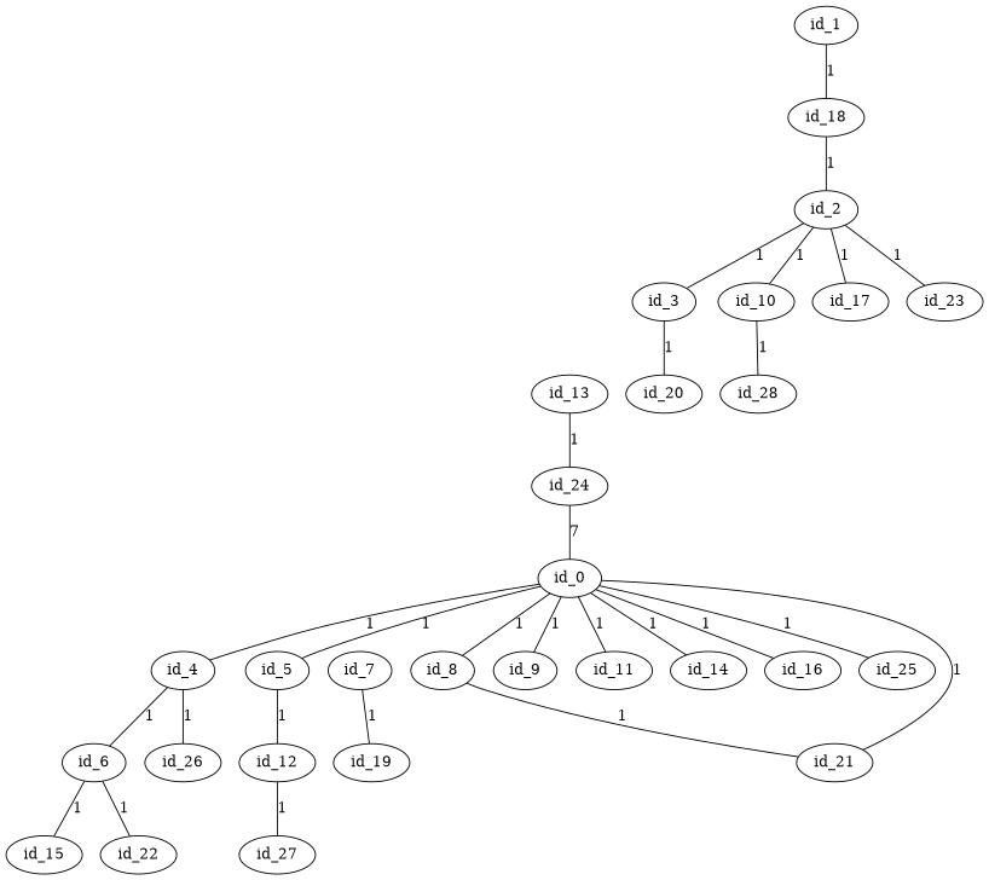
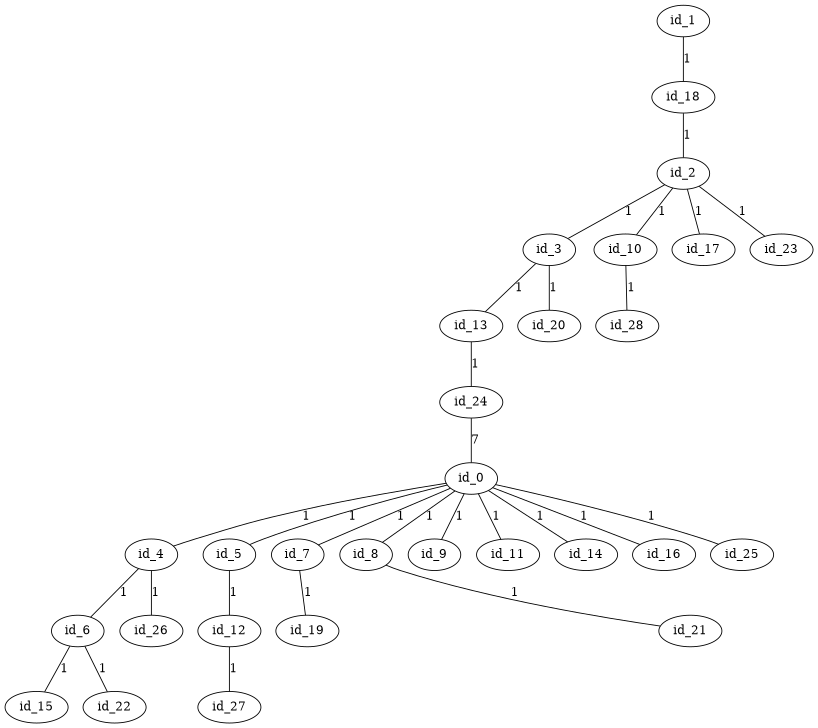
  graph {
    id_0
    id_4
    id_5
    id_7
    id_8
    id_9
    id_11
    id_14
    id_16
    id_25
    id_6
    id_26
    id_12
    id_19
    id_21
    id_1
    id_18
    id_2
    id_3
    id_10
    id_17
    id_23
    id_13
    id_20
    id_28
    id_24
    id_15
    id_22
    id_27
    id_0 -- id_4 [label=1]
    id_0 -- id_5 [label=1]
-   id_0 -- id_21 [label=1]
+   id_0 -- id_7 [label=1]
    id_0 -- id_8 [label=1]
    id_0 -- id_9 [label=1]
    id_0 -- id_11 [label=1]
    id_0 -- id_14 [label=1]
    id_0 -- id_16 [label=1]
    id_0 -- id_25 [label=1]
    id_4 -- id_6 [label=1]
    id_4 -- id_26 [label=1]
    id_5 -- id_12 [label=1]
    id_7 -- id_19 [label=1]
    id_8 -- id_21 [label=1]
    id_6 -- id_15 [label=1]
    id_6 -- id_22 [label=1]
    id_12 -- id_27 [label=1]
    id_1 -- id_18 [label=1]
    id_18 -- id_2 [label=1]
    id_2 -- id_3 [label=1]
    id_2 -- id_10 [label=1]
    id_2 -- id_17 [label=1]
    id_2 -- id_23 [label=1]
+   id_3 -- id_13 [label=1]
    id_3 -- id_20 [label=1]
    id_10 -- id_28 [label=1]
    id_13 -- id_24 [label=1]
    id_24 -- id_0 [label=7]
  }
